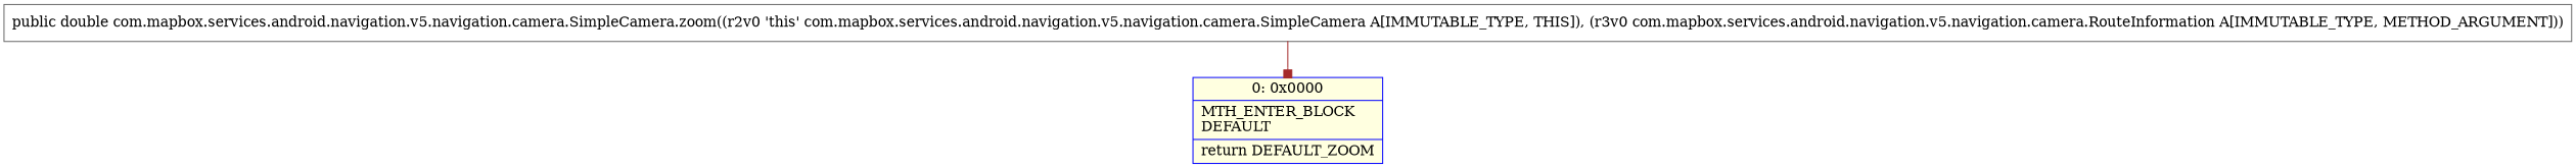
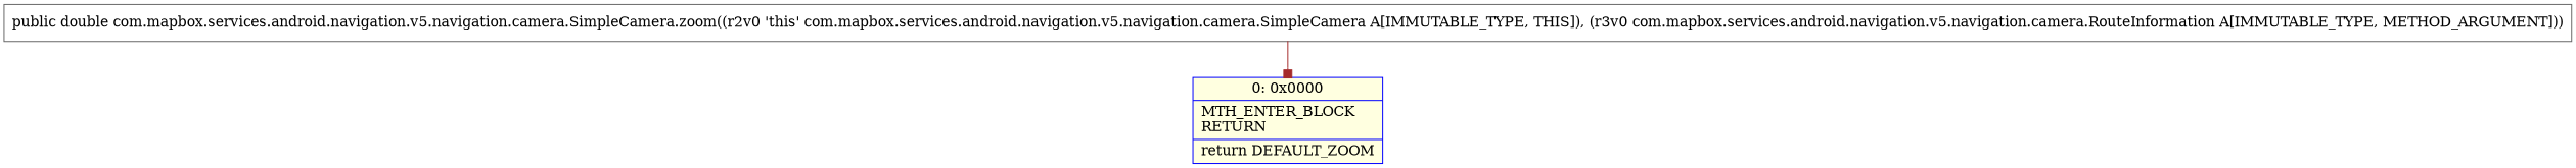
  digraph {
    node [shape=record style=filled]
-   n1 [label="{0\:\ 0x0000|MTH_ENTER_BLOCK\lDEFAULT\l|return DEFAULT_ZOOM\l}" fillcolor=lightyellow color=blue]
+   n1 [label="{0\:\ 0x0000|MTH_ENTER_BLOCK\lRETURN\l|return DEFAULT_ZOOM\l}" fillcolor=lightyellow color=blue]
    n2 [label="{public double com.mapbox.services.android.navigation.v5.navigation.camera.SimpleCamera.zoom((r2v0 'this' com.mapbox.services.android.navigation.v5.navigation.camera.SimpleCamera A[IMMUTABLE_TYPE, THIS]), (r3v0 com.mapbox.services.android.navigation.v5.navigation.camera.RouteInformation A[IMMUTABLE_TYPE, METHOD_ARGUMENT])) }" fillcolor=white color=gray40]
    n2 -> n1 [color=brown arrowhead=box]
  }
